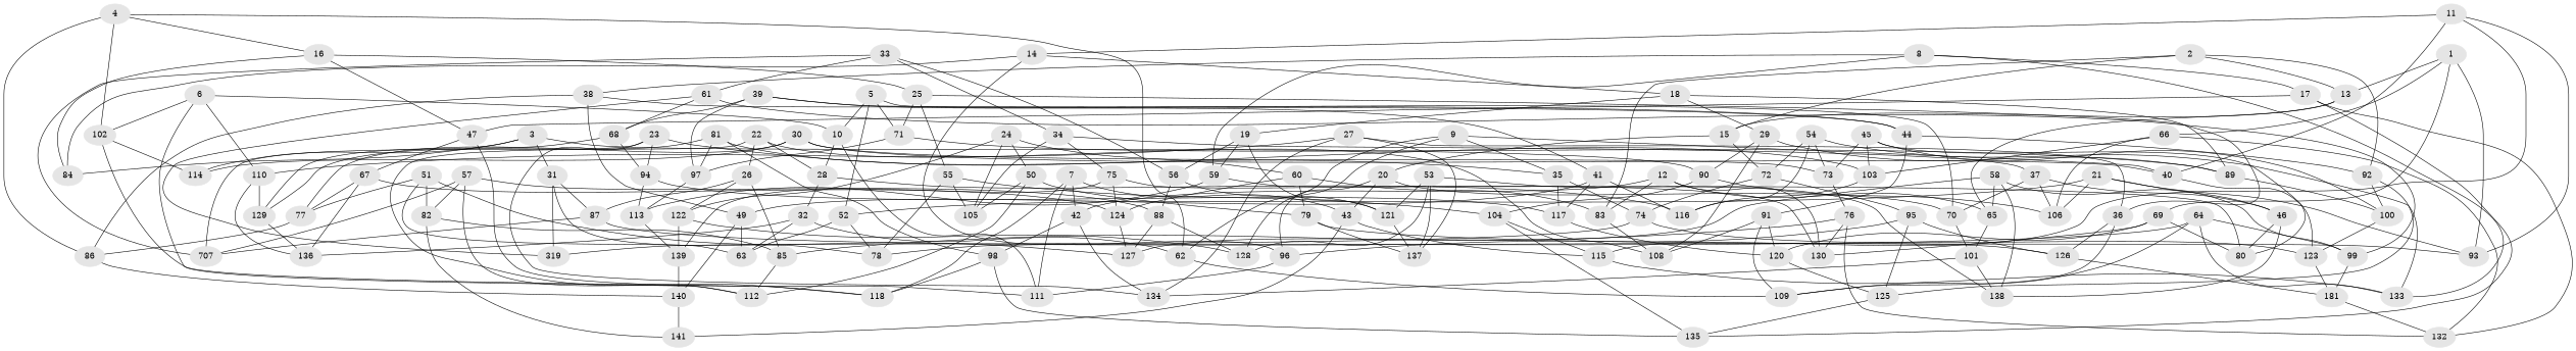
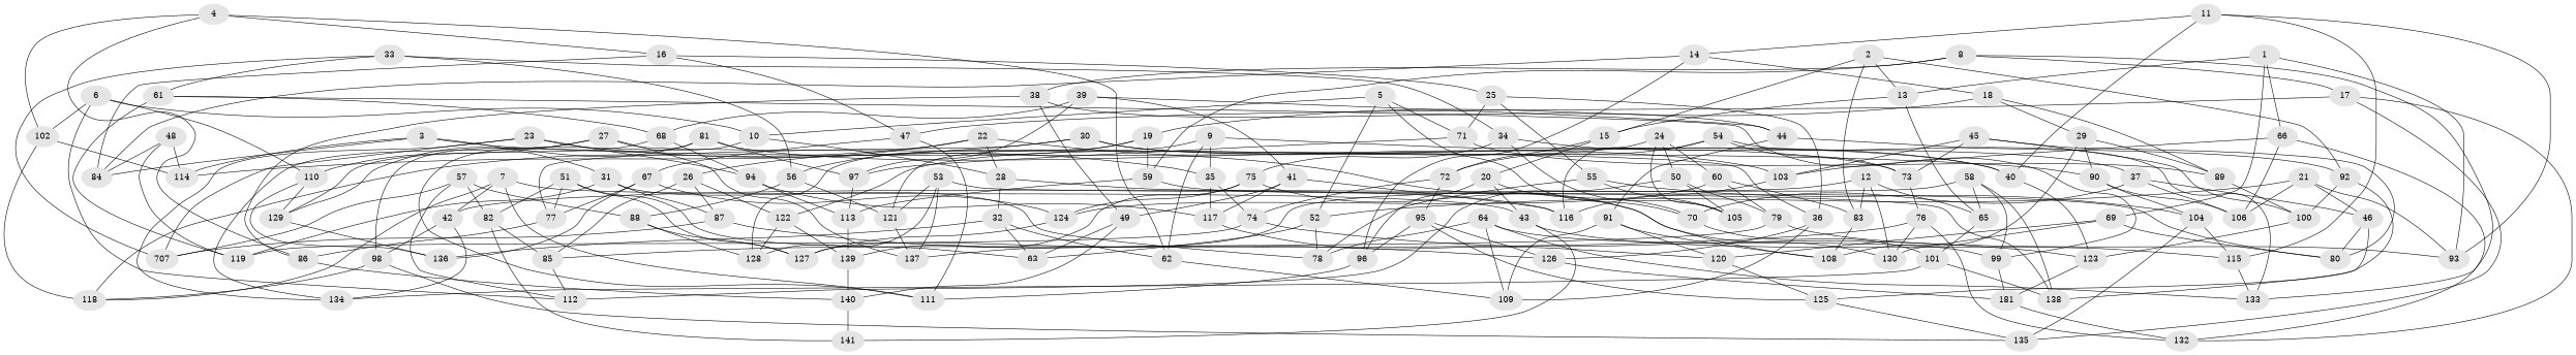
  graph {
    node [color=gray90 style=filled]
    1
    13
    66
    69
    93
    15
    65
    132
    106
    103
    130
    80
    120
    2
    83
    92
    20
    72
    108
    100
    125
    3
    31
    84
    90
    114
    87
    78
-   119 [label=319]
+   119
    104
    4
    16
    62
    86
    102
    25
    47
    109
    140
    118
    5
    10
    52
    70
    71
    111
    28
    63
    101
    89
    97
    6
    110
    112
    136
    129
    7
    42
    43
    134
    98
    115
    141
    8
    17
    38
    59
    133
    135
    44
    49
    113
    9
    35
    40
    128
    74
    117
    123
    32
    116
    11
    14
    18
    96
    12
    19
    29
    95
    36
    55
    67
    56
    121
    88
    137
    21
    46
    138
    22
    26
    122
    85
    23
    94
    n106 [label=707]
    24
    50
    60
    105
    79
    124
    139
    126
    27
    30
    73
    77
    76
    33
    34
    61
    37
    75
    68
    99
    n127 [label=181]
    91
    39
    41
    45
+   48
    51
    82
    127
    53
    54
    57
    58
    64
    81
    1 -- 13
    1 -- 66
    1 -- 69
    1 -- 93
    13 -- 15
    13 -- 65
    66 -- 132
    66 -- 106
    66 -- 103
    69 -- 130
    69 -- 80
    69 -- 120
    15 -- 20
    15 -- 72
    65 -- 101
    103 -- 116
    120 -- 125
    2 -- 13
    2 -- 15
    2 -- 83
    2 -- 92
    83 -- 108
    92 -- 100
    92 -- 125
    20 -- 70
    20 -- 43
    20 -- 96
    72 -- 74
    72 -- 95
    100 -- 123
    125 -- 135
    3 -- 31
    3 -- 84
    3 -- 90
    3 -- 114
    31 -- 87
    31 -- 78
    31 -- 119
    90 -- 106
    90 -- 104
    87 -- n106
    87 -- 126
    104 -- 115
    104 -- 135
    4 -- 16
    4 -- 62
    4 -- 86
    4 -- 102
    16 -- 84
    16 -- 25
    16 -- 47
    62 -- 109
    86 -- 140
    102 -- 114
    102 -- 118
    25 -- 71
    25 -- 36
    25 -- 55
    47 -- 111
    47 -- 67
    140 -- 141
    5 -- 10
    5 -- 52
    5 -- 70
    5 -- 71
    10 -- 111
    10 -- 28
    52 -- 78
    52 -- 63
    70 -- 101
    71 -- 89
    71 -- 97
    28 -- 32
    28 -- 116
    101 -- 134
    101 -- 138
    89 -- 100
    97 -- 113
    6 -- 102
    6 -- 10
    6 -- 110
    6 -- 112
    110 -- 136
    110 -- 129
    129 -- 136
    7 -- 118
    7 -- 111
    7 -- 42
    7 -- 43
    42 -- 134
    42 -- 98
    43 -- 115
    43 -- 141
    98 -- 118
    98 -- 135
    115 -- 133
    8 -- 17
    8 -- 38
    8 -- 59
    8 -- 133
    17 -- 132
    17 -- 47
    17 -- 135
    38 -- 86
    38 -- 44
    38 -- 49
    59 -- 80
    59 -- 113
    44 -- 92
    44 -- 91
    49 -- 140
    49 -- 63
    113 -- 139
    9 -- 62
    9 -- 35
    9 -- 40
    9 -- 128
    35 -- 74
    35 -- 117
    40 -- 123
    74 -- 119
    74 -- 123
    117 -- 120
    123 -- n127
    32 -- 62
    32 -- 63
    32 -- 136
    11 -- 93
    11 -- 115
    11 -- 40
    11 -- 14
    14 -- 84
    14 -- 18
    14 -- 96
    18 -- 89
    18 -- 19
    18 -- 29
    96 -- 111
    12 -- 65
    12 -- 130
    12 -- 83
    12 -- 42
    19 -- 59
    19 -- 56
    19 -- 121
    29 -- 108
    29 -- 90
    29 -- 89
    95 -- 125
    95 -- 96
    95 -- 126
    36 -- 109
    36 -- 126
    55 -- 78
    55 -- 104
    55 -- 105
    67 -- 136
    67 -- 124
    67 -- 77
    56 -- 121
    56 -- 88
    121 -- 137
    88 -- 128
    88 -- 127
    21 -- 93
    21 -- 106
    21 -- 52
    21 -- 46
    46 -- 80
    46 -- 138
    22 -- 108
    22 -- 118
    22 -- 28
    22 -- 26
    26 -- 87
    26 -- 122
    26 -- 85
    122 -- 128
    122 -- 139
    85 -- 112
    23 -- 134
    23 -- 35
    23 -- 94
    23 -- n106
    94 -- 113
    94 -- 117
    24 -- 122
    24 -- 50
    24 -- 60
    24 -- 105
    50 -- 112
    50 -- 105
    50 -- 79
    60 -- 83
    60 -- 79
    60 -- 124
    79 -- 93
    79 -- 137
    124 -- 127
    139 -- 140
    126 -- n127
    27 -- 110
    27 -- 134
    27 -- 36
    27 -- 137
    30 -- 114
    30 -- 40
    30 -- 73
    30 -- 77
    73 -- 76
    77 -- 86
    76 -- 132
    76 -- 130
    76 -- 85
    33 -- 56
    33 -- n106
    33 -- 34
    33 -- 61
    34 -- 105
    34 -- 37
    34 -- 75
    61 -- 119
    61 -- 68
    61 -- 99
    37 -- 106
    37 -- 70
    37 -- 46
    75 -- 130
    75 -- 124
    75 -- 139
    68 -- 129
    68 -- 94
    99 -- n127
    n127 -- 132
    91 -- 120
    91 -- 108
    91 -- 109
    39 -- 97
    39 -- 44
    39 -- 68
    39 -- 41
    41 -- 49
    41 -- 117
    41 -- 116
    45 -- 103
    45 -- 80
    45 -- 100
    45 -- 73
+   48 -- 84
+   48 -- 114
+   48 -- 119
    51 -- 63
    51 -- 77
    51 -- 82
    51 -- 127
    82 -- 141
    82 -- 85
    53 -- 128
    53 -- 121
    53 -- 137
    53 -- 138
    54 -- 72
    54 -- 133
    54 -- 116
    54 -- 73
    57 -- 112
    57 -- 88
    57 -- n106
    57 -- 82
    58 -- 65
    58 -- 138
    58 -- 99
    58 -- 127
    64 -- 78
    64 -- 109
    64 -- 133
    64 -- 99
    81 -- 103
    81 -- 97
    81 -- 129
    81 -- 98
  }
